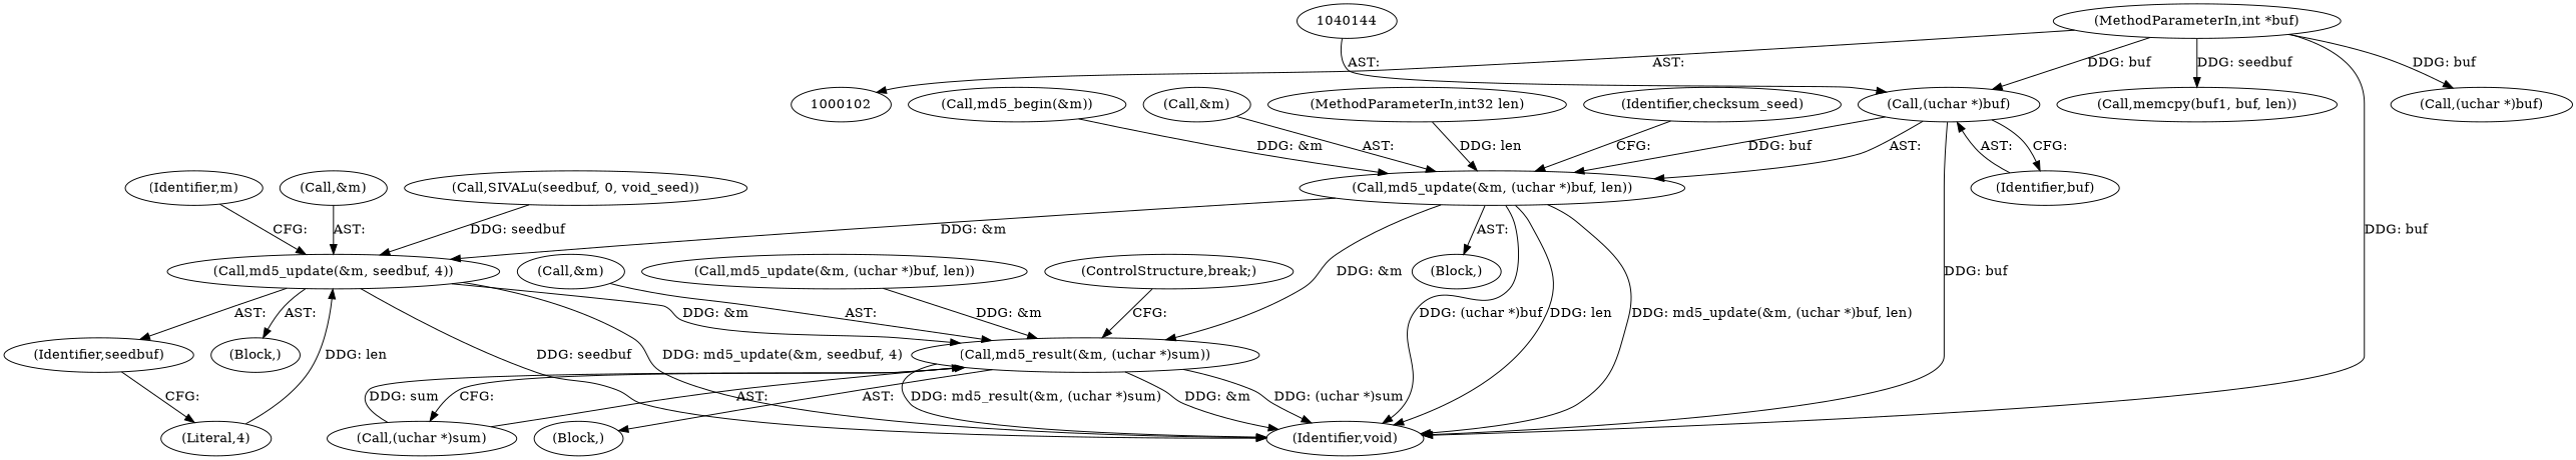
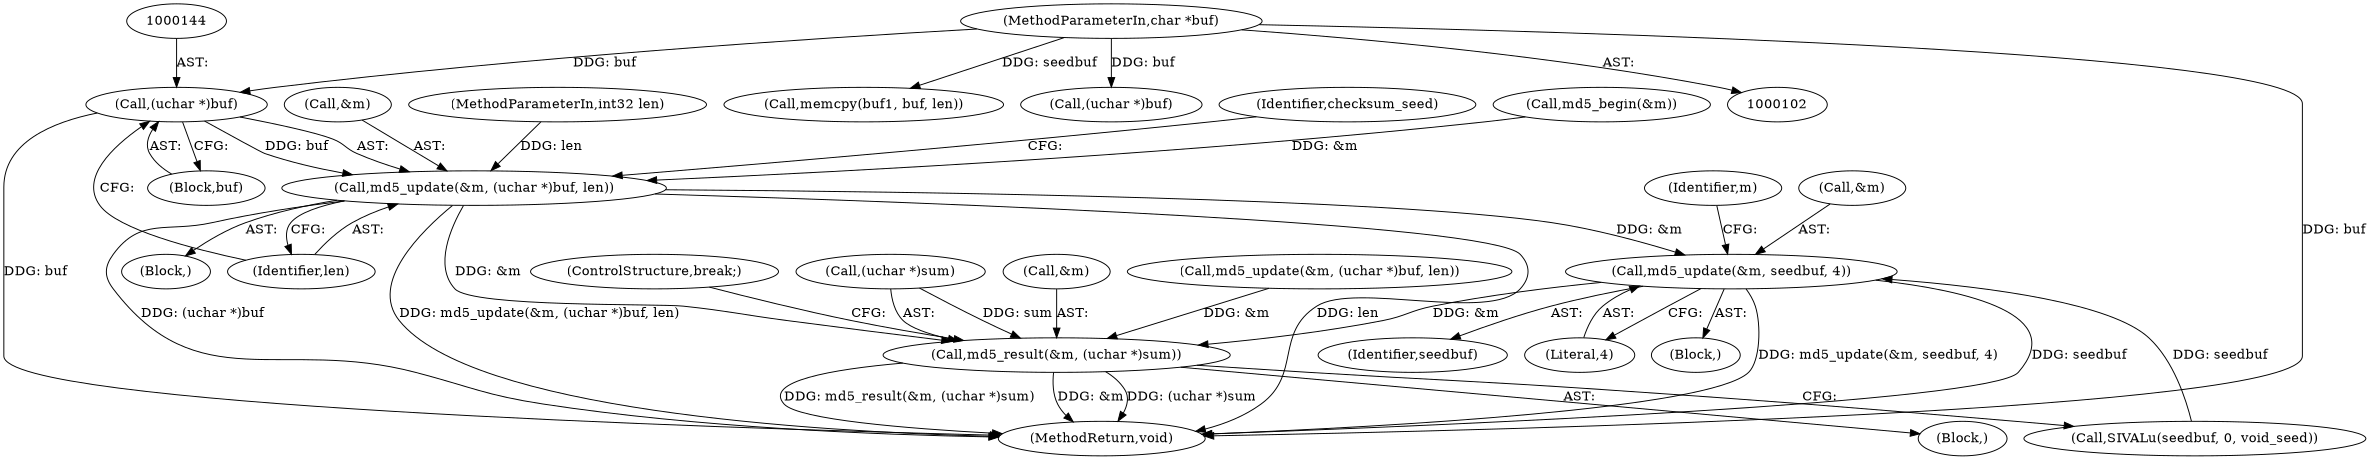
  digraph {
    n1 [label="(Call,(uchar *)buf)"]
    n2 [label="(Call,md5_update(&m, (uchar *)buf, len))"]
-   n3 [label="(Identifier,buf)"]
-   n4 [label="(Identifier,void)"]
+   n3 [label="(Block,buf)"]
+   n4 [label="(MethodReturn,void)"]
    n5 [label="(Call,md5_update(&m, seedbuf, 4))"]
    n6 [label="(Call,md5_result(&m, (uchar *)sum))"]
+   n7 [label="(Identifier,len)"]
    n8 [label="(Block,)"]
-   n9 [label="(MethodParameterIn,int *buf)"]
+   n9 [label="(MethodParameterIn,char *buf)"]
    n10 [label="(Call,memcpy(buf1, buf, len))"]
    n11 [label="(Call,(uchar *)buf)"]
    n12 [label=1000102]
    n13 [label="(Block,)"]
    n14 [label="(Literal,4)"]
    n15 [label="(Identifier,seedbuf)"]
    n16 [label="(Call,(uchar *)sum)"]
    n17 [label="(Block,)"]
    n18 [label="(Identifier,m)"]
    n19 [label="(ControlStructure,break;)"]
    n20 [label="(Call,&m)"]
    n21 [label="(Call,&m)"]
    n22 [label="(Call,&m)"]
    n23 [label="(Call,SIVALu(seedbuf, 0, void_seed))"]
    n24 [label="(MethodParameterIn,int32 len)"]
    n25 [label="(Identifier,checksum_seed)"]
    n26 [label="(Call,md5_begin(&m))"]
    n27 [label="(Call,md5_update(&m, (uchar *)buf, len))"]
-   1000144 [label=1040144]
+   1000144
    n1 -> n2 [label="AST: "]
    n1 -> n2 [label="DDG: buf"]
    n1 -> n3 [label="CFG: "]
    n1 -> n4 [label="DDG: buf"]
    n2 -> n4 [label="DDG: md5_update(&m, (uchar *)buf, len)"]
    n2 -> n4 [label="DDG: (uchar *)buf"]
    n2 -> n4 [label="DDG: len"]
    n2 -> n5 [label="DDG: &m"]
    n2 -> n6 [label="DDG: &m"]
+   n2 -> n7 [label="CFG: "]
    n2 -> n8 [label="AST: "]
    n3 -> n1 [label="AST: "]
    n5 -> n4 [label="DDG: seedbuf"]
    n5 -> n4 [label="DDG: md5_update(&m, seedbuf, 4)"]
    n5 -> n6 [label="DDG: &m"]
    n5 -> n13 [label="AST: "]
-   n15 -> n14 [label="CFG: "]
+   n5 -> n14 [label="CFG: "]
    n5 -> n15 [label="AST: "]
    n6 -> n4 [label="DDG: md5_result(&m, (uchar *)sum)"]
    n6 -> n4 [label="DDG: &m"]
    n6 -> n4 [label="DDG: (uchar *)sum"]
-   n6 -> n16 [label="CFG: "]
+   n6 -> n23 [label="CFG: "]
    n6 -> n17 [label="AST: "]
+   n7 -> n1 [label="CFG: "]
+   n7 -> n2 [label="AST: "]
    n9 -> n1 [label="DDG: buf"]
    n9 -> n4 [label="DDG: buf"]
    n9 -> n10 [label="DDG: seedbuf"]
    n9 -> n11 [label="DDG: buf"]
    n9 -> n12 [label="AST: "]
-   n14 -> n5 [label="DDG: len"]
+   n14 -> n5 [label="AST: "]
    n16 -> n6 [label="AST: "]
    n16 -> n6 [label="DDG: sum"]
    n18 -> n5 [label="CFG: "]
    n19 -> n6 [label="CFG: "]
    n20 -> n6 [label="AST: "]
    n21 -> n5 [label="AST: "]
    n22 -> n2 [label="AST: "]
    n23 -> n5 [label="DDG: seedbuf"]
    n24 -> n2 [label="DDG: len"]
    n25 -> n2 [label="CFG: "]
    n26 -> n2 [label="DDG: &m"]
    n27 -> n6 [label="DDG: &m"]
    1000144 -> n1 [label="AST: "]
  }
